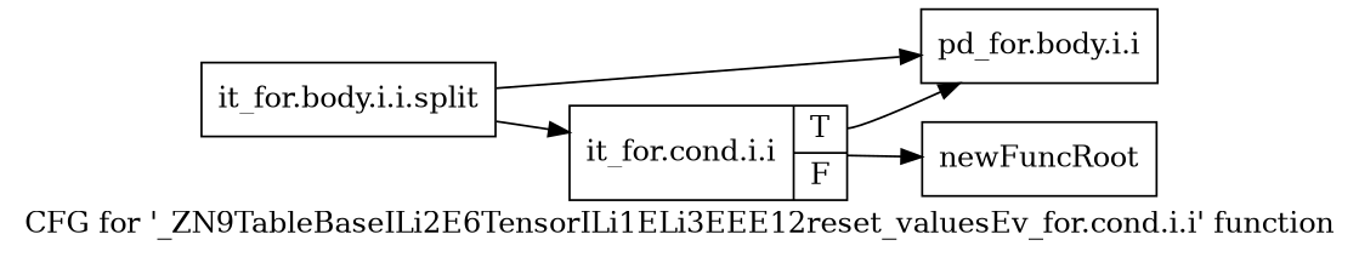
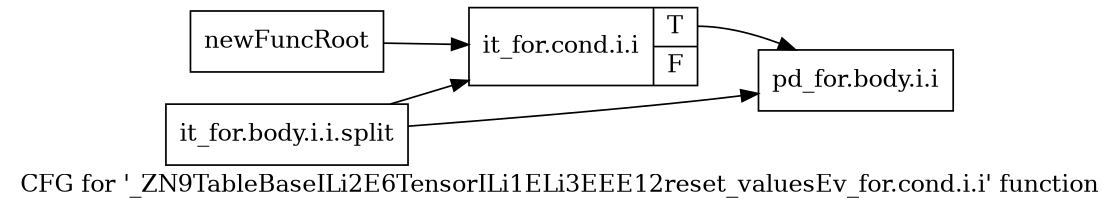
  digraph {
    label="CFG for '_ZN9TableBaseILi2E6TensorILi1ELi3EEE12reset_valuesEv_for.cond.i.i' function"
    rankdir=LR
    node [shape=record]
    n1 [label="{newFuncRoot}"]
    n2 [label="{it_for.cond.i.i|{<s0>T|<s1>F}}"]
    n3 [label="{pd_for.body.i.i}"]
    n4 [label="{it_for.body.i.i.split}"]
-   n2 -> n1
+   n1 -> n2
    n2 -> n3 [tailport=s0]
    n4 -> n2
    n4 -> n3
  }
